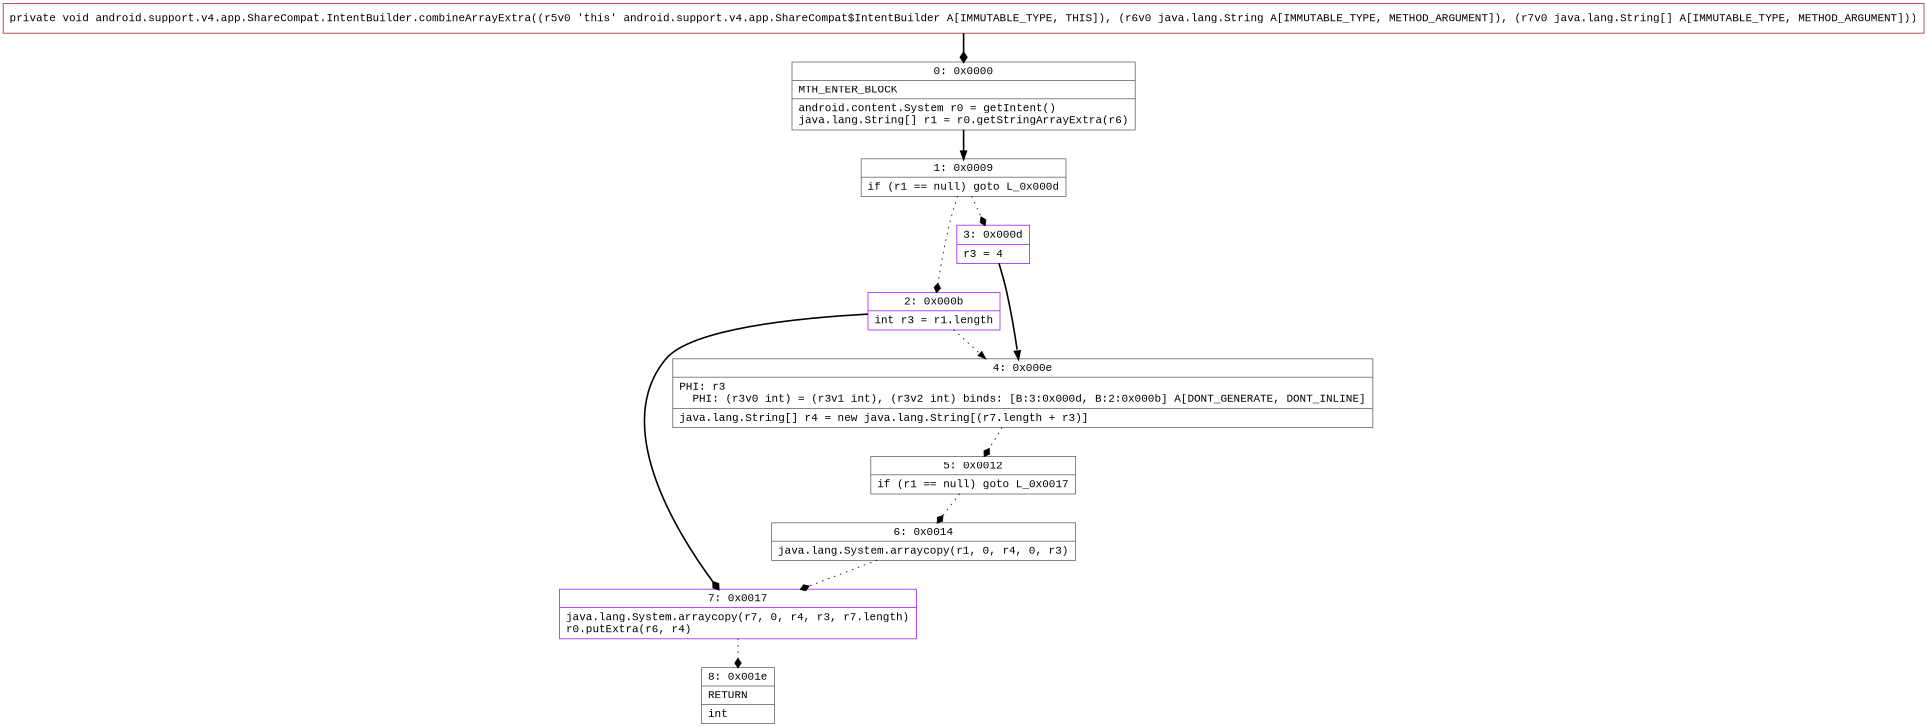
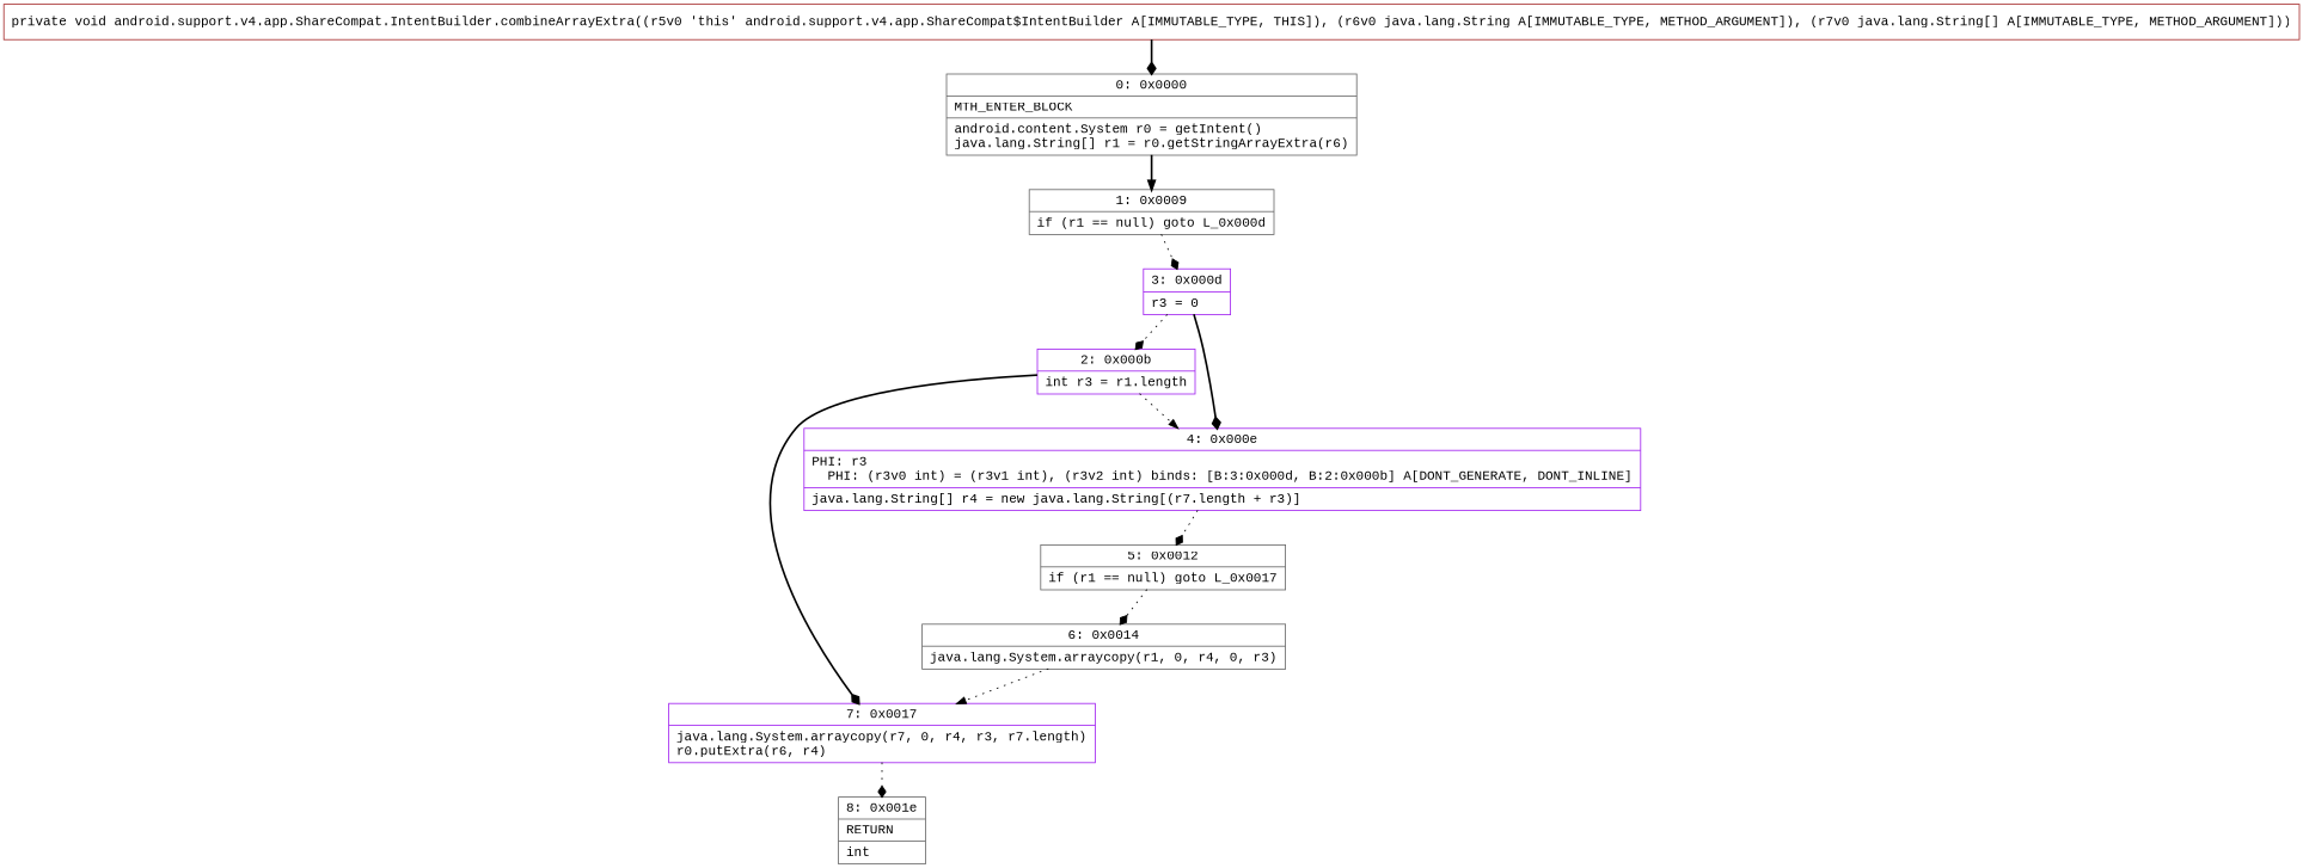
  digraph {
    fontname="Liberation Mono"
    node [color=gray40 fontname="Liberation Mono" shape=record]
    edge [arrowhead=diamond fontname="Liberation Mono" style=dotted]
    n1 [label="{0\:\ 0x0000|MTH_ENTER_BLOCK\l|android.content.System r0 = getIntent()\ljava.lang.String[] r1 = r0.getStringArrayExtra(r6)\l}"]
    n2 [label="{1\:\ 0x0009|if (r1 == null) goto L_0x000d\l}"]
    n3 [color=purple label="{2\:\ 0x000b|int r3 = r1.length\l}"]
-   n4 [color=purple label="{3\:\ 0x000d|r3 = 4\l}"]
-   n5 [label="{4\:\ 0x000e|PHI: r3 \l  PHI: (r3v0 int) = (r3v1 int), (r3v2 int) binds: [B:3:0x000d, B:2:0x000b] A[DONT_GENERATE, DONT_INLINE]\l|java.lang.String[] r4 = new java.lang.String[(r7.length + r3)]\l}"]
+   n4 [color=purple label="{3\:\ 0x000d|r3 = 0\l}"]
+   n5 [color=purple label="{4\:\ 0x000e|PHI: r3 \l  PHI: (r3v0 int) = (r3v1 int), (r3v2 int) binds: [B:3:0x000d, B:2:0x000b] A[DONT_GENERATE, DONT_INLINE]\l|java.lang.String[] r4 = new java.lang.String[(r7.length + r3)]\l}"]
    n6 [color=purple label="{7\:\ 0x0017|java.lang.System.arraycopy(r7, 0, r4, r3, r7.length)\lr0.putExtra(r6, r4)\l}"]
    n7 [label="{5\:\ 0x0012|if (r1 == null) goto L_0x0017\l}"]
    n8 [label="{6\:\ 0x0014|java.lang.System.arraycopy(r1, 0, r4, 0, r3)\l}"]
    n9 [label="{8\:\ 0x001e|RETURN\l|int\l}"]
    n10 [color=brown label="{private void android.support.v4.app.ShareCompat.IntentBuilder.combineArrayExtra((r5v0 'this' android.support.v4.app.ShareCompat$IntentBuilder A[IMMUTABLE_TYPE, THIS]), (r6v0 java.lang.String A[IMMUTABLE_TYPE, METHOD_ARGUMENT]), (r7v0 java.lang.String[] A[IMMUTABLE_TYPE, METHOD_ARGUMENT])) }"]
    n1 -> n2 [arrowhead=normal style=bold]
-   n2 -> n3
+   n4 -> n3
    n2 -> n4
    n3 -> n5 [arrowhead=normal]
    n3 -> n6 [style=bold]
-   n4 -> n5 [arrowhead=normal style=bold]
+   n4 -> n5 [style=bold]
    n5 -> n7
    n6 -> n9
    n7 -> n8
-   n8 -> n6
+   n8 -> n6 [arrowhead=normal]
    n10 -> n1 [style=bold]
  }
